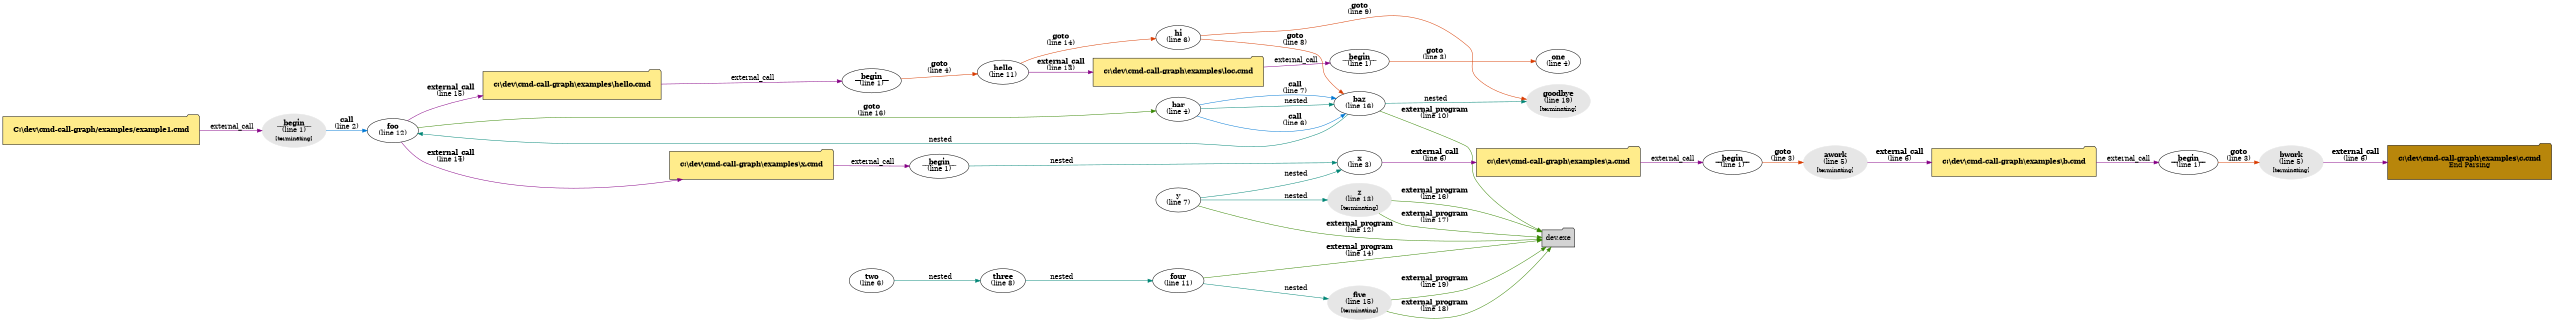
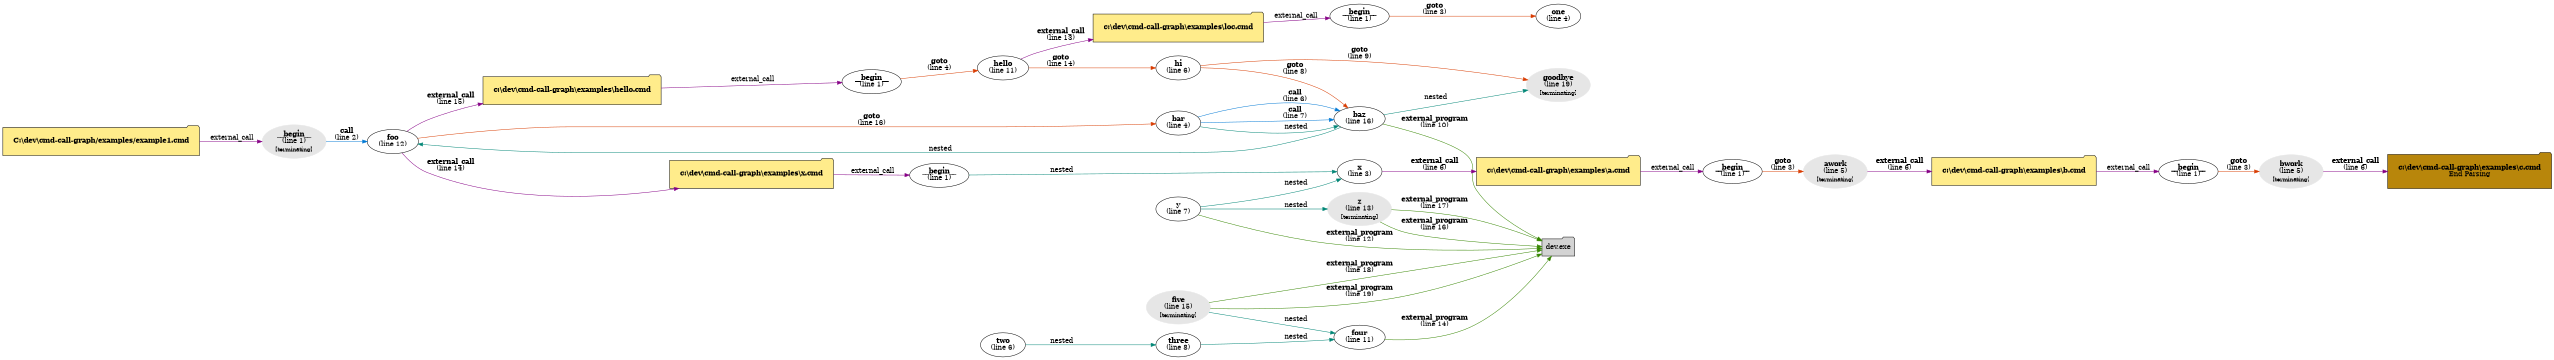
  digraph {
    rankdir=LR
    edge [color="#850085"]
    n1 [fillcolor="#ffec8b" label=<<b>C:\dev\cmd-call-graph/examples/example1.cmd</b>> margin=.3 shape=folder style=filled]
    n2 [color="#e6e6e6" label=<<b>__begin__</b><br/>(line 1)<br/><sub>[terminating]</sub>> style=filled]
    n3 [label=<<b>foo</b><br/>(line 12)>]
    n4 [label=<<b>bar</b><br/>(line 4)>]
    n5 [fillcolor="#ffec8b" label=<<b>c:\dev\cmd-call-graph\examples\hello.cmd</b>> margin=.3 shape=folder style=filled]
    n6 [fillcolor="#ffec8b" label=<<b>c:\dev\cmd-call-graph\examples\x.cmd</b>> margin=.3 shape=folder style=filled]
    n7 [label=<<b>baz</b><br/>(line 16)>]
    n8 [label=<<b>__begin__</b><br/>(line 1)>]
    n9 [label=<<b>__begin__</b><br/>(line 1)>]
    n10 [label="dev.exe" shape=folder style=filled]
    n11 [color="#e6e6e6" label=<<b>goodbye</b><br/>(line 19)<br/><sub>[terminating]</sub>> style=filled]
    n12 [label=<<b>hello</b><br/>(line 11)>]
    n13 [label=<<b>x</b><br/>(line 3)>]
    n14 [fillcolor="#ffec8b" label=<<b>c:\dev\cmd-call-graph\examples\a.cmd</b>> margin=.3 shape=folder style=filled]
    n15 [label=<<b>__begin__</b><br/>(line 1)>]
    n16 [label=<<b>y</b><br/>(line 7)>]
    n17 [color="#e6e6e6" label=<<b>z</b><br/>(line 13)<br/><sub>[terminating]</sub>> style=filled]
    n18 [color="#e6e6e6" label=<<b>awork</b><br/>(line 5)<br/><sub>[terminating]</sub>> style=filled]
    n19 [fillcolor="#ffec8b" label=<<b>c:\dev\cmd-call-graph\examples\b.cmd</b>> margin=.3 shape=folder style=filled]
    n20 [label=<<b>__begin__</b><br/>(line 1)>]
    n21 [color="#e6e6e6" label=<<b>bwork</b><br/>(line 5)<br/><sub>[terminating]</sub>> style=filled]
    n22 [fillcolor="#b8860b" label=<<b>c:\dev\cmd-call-graph\examples\c.cmd</b><br/>End Parsing> margin=.3 shape=folder style=filled]
    n23 [fillcolor="#ffec8b" label=<<b>c:\dev\cmd-call-graph\examples\loc.cmd</b>> margin=.3 shape=folder style=filled]
    n24 [label=<<b>hi</b><br/>(line 6)>]
    n25 [label=<<b>__begin__</b><br/>(line 1)>]
    n26 [label=<<b>one</b><br/>(line 4)>]
    n27 [label=<<b>two</b><br/>(line 6)>]
    n28 [label=<<b>three</b><br/>(line 8)>]
    n29 [color="#e6e6e6" label=<<b>five</b><br/>(line 15)<br/><sub>[terminating]</sub>> style=filled]
    n30 [label=<<b>four</b><br/>(line 11)>]
    n1 -> n2 [label=" external_call"]
    n2 -> n3 [color="#0078d4" label=<<b>call</b><br />(line 2)>]
-   n3 -> n4 [color="#358500" label=<<b>goto</b><br />(line 16)>]
+   n3 -> n4 [color="#d83b01" label=<<b>goto</b><br />(line 16)>]
    n3 -> n5 [label=<<b>external_call</b><br />(line 15)>]
    n3 -> n6 [label=<<b>external_call</b><br />(line 14)>]
    n4 -> n7 [color="#0078d4" label=<<b>call</b><br />(line 6)>]
    n4 -> n7 [color="#0078d4" label=<<b>call</b><br />(line 7)>]
    n4 -> n7 [color="#008575" label=" nested"]
    n5 -> n8 [label=" external_call"]
    n6 -> n9 [label=" external_call"]
    n7 -> n3 [color="#008575" label=" nested"]
    n7 -> n10 [color="#358500" label=<<b>external_program</b><br />(line 10)>]
    n7 -> n11 [color="#008575" label=" nested"]
    n8 -> n12 [color="#d83b01" label=<<b>goto</b><br />(line 4)>]
    n9 -> n13 [color="#008575" label=" nested"]
    n12 -> n23 [label=<<b>external_call</b><br />(line 13)>]
    n12 -> n24 [color="#d83b01" label=<<b>goto</b><br />(line 14)>]
    n13 -> n14 [label=<<b>external_call</b><br />(line 6)>]
    n14 -> n15 [label=" external_call"]
    n15 -> n18 [color="#d83b01" label=<<b>goto</b><br />(line 3)>]
    n16 -> n10 [color="#358500" label=<<b>external_program</b><br />(line 12)>]
    n16 -> n13 [color="#008575" label=" nested"]
    n16 -> n17 [color="#008575" label=" nested"]
    n17 -> n10 [color="#358500" label=<<b>external_program</b><br />(line 16)>]
    n17 -> n10 [color="#358500" label=<<b>external_program</b><br />(line 17)>]
    n18 -> n19 [label=<<b>external_call</b><br />(line 6)>]
    n19 -> n20 [label=" external_call"]
    n20 -> n21 [color="#d83b01" label=<<b>goto</b><br />(line 3)>]
    n21 -> n22 [label=<<b>external_call</b><br />(line 6)>]
    n23 -> n25 [label=" external_call"]
    n24 -> n7 [color="#d83b01" label=<<b>goto</b><br />(line 8)>]
    n24 -> n11 [color="#d83b01" label=<<b>goto</b><br />(line 9)>]
    n25 -> n26 [color="#d83b01" label=<<b>goto</b><br />(line 3)>]
    n27 -> n28 [color="#008575" label=" nested"]
    n28 -> n30 [color="#008575" label=" nested"]
    n29 -> n10 [color="#358500" label=<<b>external_program</b><br />(line 18)>]
    n29 -> n10 [color="#358500" label=<<b>external_program</b><br />(line 19)>]
    n30 -> n10 [color="#358500" label=<<b>external_program</b><br />(line 14)>]
-   n30 -> n29 [color="#008575" label=" nested"]
+   n29 -> n30 [color="#008575" label=" nested"]
  }
